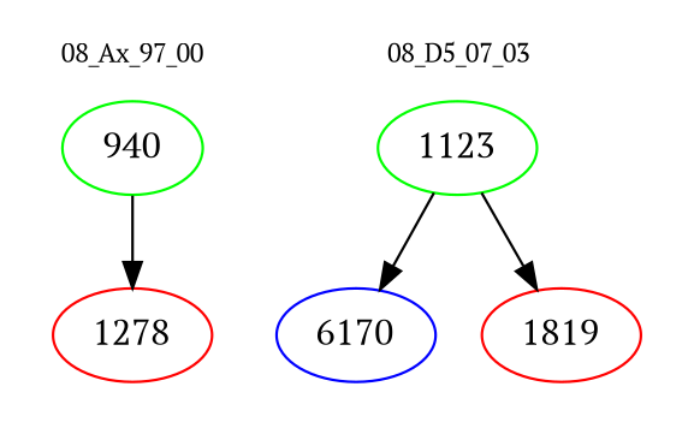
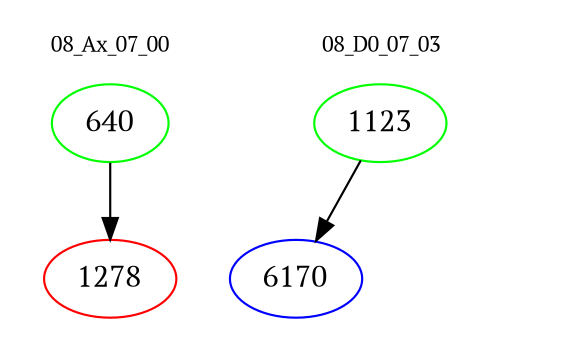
  digraph {
    fontname="PT Serif"
    node [color=green fontname="PT Serif"]
    edge [color=black fontname="PT Serif"]
-   n1 [label=940]
+   n1 [label=640]
    n2 [color=red label=1278]
    n3 [label=1123]
    n4 [color=blue label=6170]
-   n5 [color=red label=1819]
    subgraph cluster_1 {
      color=white
      fontsize=10
-     label="08_Ax_97_00"
+     label="08_Ax_07_00"
      n1
      n2
    }
    subgraph cluster_2 {
      color=white
      fontsize=10
-     label="08_D5_07_03"
+     label="08_D0_07_03"
      n3
      n4
-     n5
    }
    n1 -> n2
    n3 -> n4
-   n3 -> n5
  }
